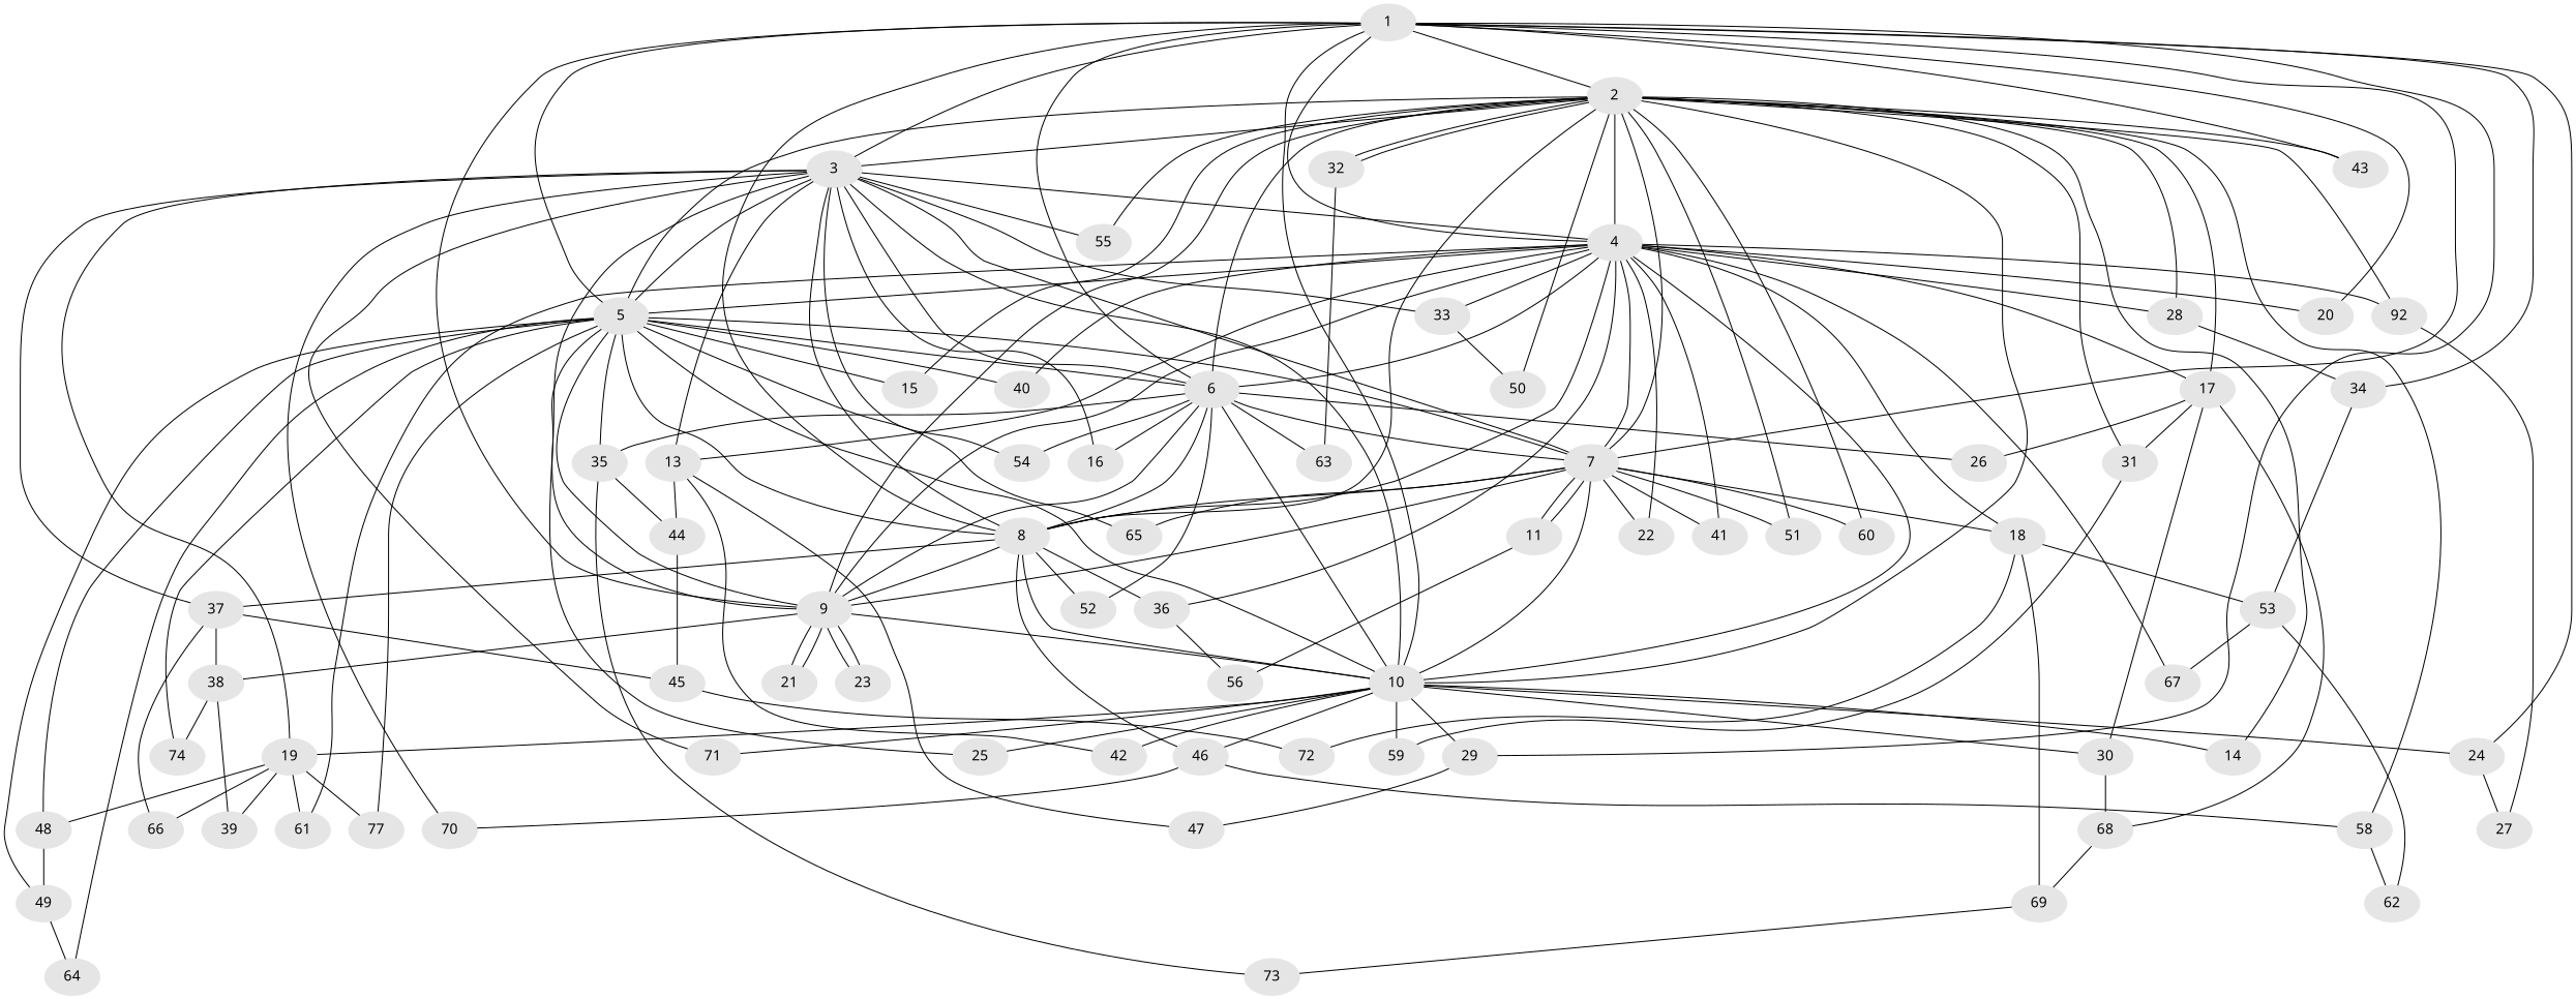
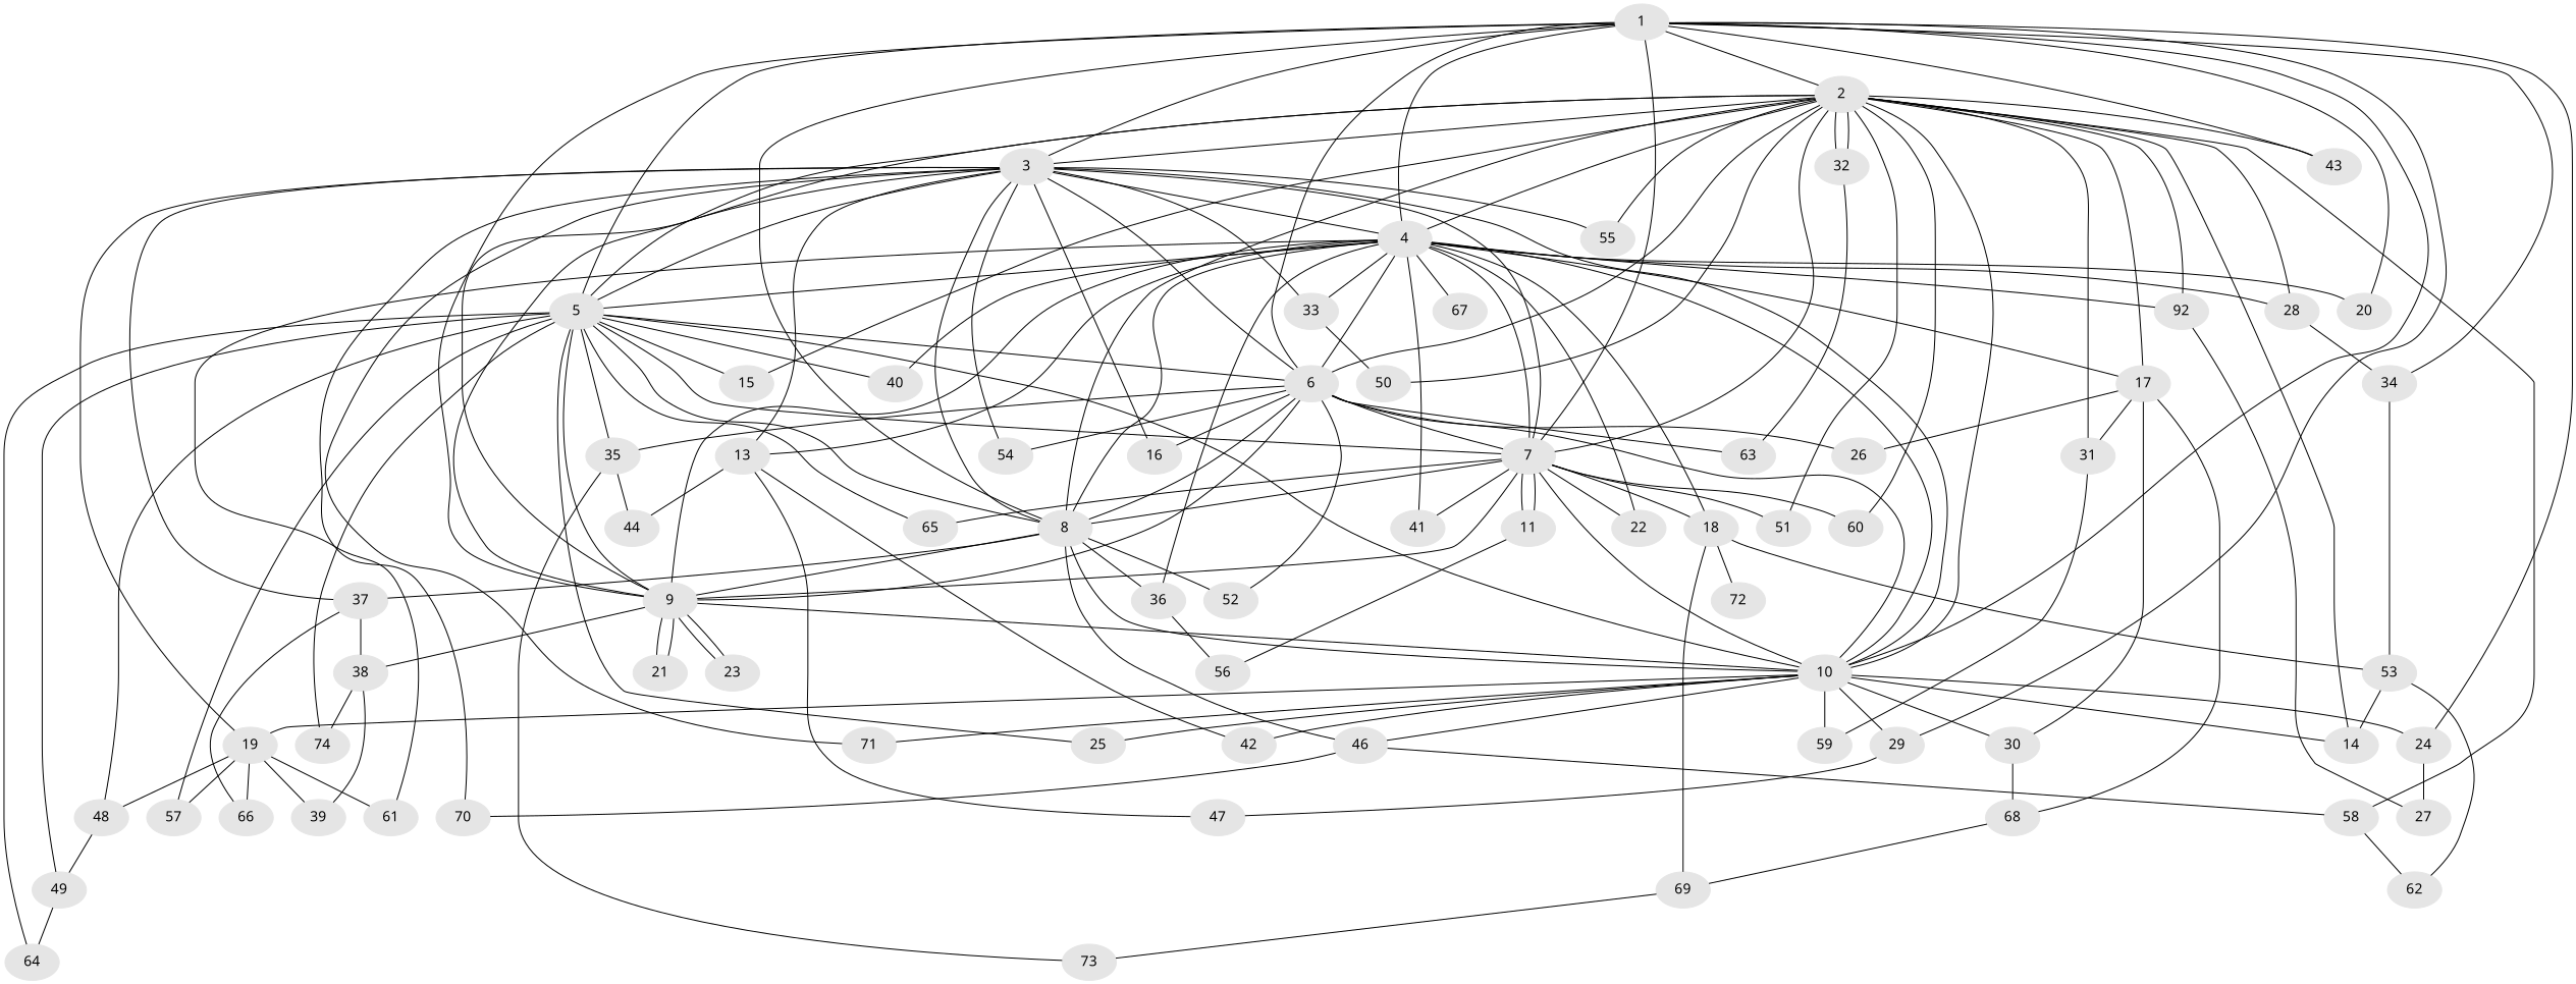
  graph {
    fontname="Noto Sans"
    node [color=gray90 fontname="Noto Sans" style=filled]
    edge [fontname="Noto Sans"]
    1
    2
    3
    4
    5
    6
    7
    8
    9
    10
    20
    24
    29
    34
    43
    n16 [label=92]
    14
    15
    17
    28
    31
    32
    50
    51
    55
    58
    60
    13
    16
    19
    33
    37
    54
    70
    71
    18
    22
    36
    40
    41
    61
    67
    25
    35
    48
    49
-   57 [label=77]
+   57
    64
    65
    74
    26
    52
    63
    11
    46
    21
    23
    38
    30
    42
    59
    27
    47
    53
    68
    62
    44
    39
    66
-   45
    69
    72
    56
    73
    1 -- 2
    1 -- 3
    1 -- 4
    1 -- 5
    1 -- 6
    1 -- 7
    1 -- 8
    1 -- 9
    1 -- 10
    1 -- 20
    1 -- 24
    1 -- 29
    1 -- 34
    1 -- 43
    2 -- 3
    2 -- 4
    2 -- 5
    2 -- 6
    2 -- 7
    2 -- 8
    2 -- 9
    2 -- 10
    2 -- 43
    2 -- n16
    2 -- 14
    2 -- 15
    2 -- 17
    2 -- 28
    2 -- 31
    2 -- 32
    2 -- 32
    2 -- 50
    2 -- 51
    2 -- 55
    2 -- 58
    2 -- 60
    3 -- 4
    3 -- 5
    3 -- 6
    3 -- 7
    3 -- 8
    3 -- 9
    3 -- 10
    3 -- 55
    3 -- 13
    3 -- 16
    3 -- 19
    3 -- 33
    3 -- 37
    3 -- 54
    3 -- 70
    3 -- 71
    4 -- 5
    4 -- 6
    4 -- 7
    4 -- 8
    4 -- 9
    4 -- 10
    4 -- 20
    4 -- n16
    4 -- 17
    4 -- 28
    4 -- 13
    4 -- 33
    4 -- 18
    4 -- 22
    4 -- 36
    4 -- 40
    4 -- 41
    4 -- 61
    4 -- 67
    5 -- 6
    5 -- 7
    5 -- 8
    5 -- 9
    5 -- 10
    5 -- 15
    5 -- 40
    5 -- 25
    5 -- 35
    5 -- 48
    5 -- 49
    5 -- 57
    5 -- 64
    5 -- 65
    5 -- 74
    6 -- 7
    6 -- 8
    6 -- 9
    6 -- 10
    6 -- 16
    6 -- 54
    6 -- 35
    6 -- 26
    6 -- 52
    6 -- 63
    7 -- 8
    7 -- 9
    7 -- 10
    7 -- 51
    7 -- 60
    7 -- 18
    7 -- 22
    7 -- 41
    7 -- 65
    7 -- 11
    7 -- 11
    8 -- 9
    8 -- 10
    8 -- 37
    8 -- 36
    8 -- 52
    8 -- 46
    9 -- 10
    9 -- 21
    9 -- 21
    9 -- 23
    9 -- 23
    9 -- 38
    10 -- 24
    10 -- 29
    10 -- 14
    10 -- 19
    10 -- 71
    10 -- 25
    10 -- 46
    10 -- 30
    10 -- 42
    10 -- 59
    24 -- 27
    29 -- 47
    34 -- 53
    n16 -- 27
    17 -- 31
    17 -- 26
    17 -- 30
    17 -- 68
    28 -- 34
    31 -- 59
    32 -- 63
    58 -- 62
    13 -- 42
    13 -- 47
    13 -- 44
    19 -- 61
    19 -- 48
    19 -- 57
    19 -- 39
    19 -- 66
    33 -- 50
    37 -- 38
    37 -- 66
-   37 -- 45
    18 -- 53
    18 -- 69
    18 -- 72
    36 -- 56
    35 -- 44
    35 -- 73
    48 -- 49
    49 -- 64
    11 -- 56
    46 -- 58
    46 -- 70
    38 -- 74
    38 -- 39
    30 -- 68
-   53 -- 67
+   53 -- 14
    53 -- 62
    68 -- 69
-   44 -- 45
-   45 -- 72
    69 -- 73
  }
